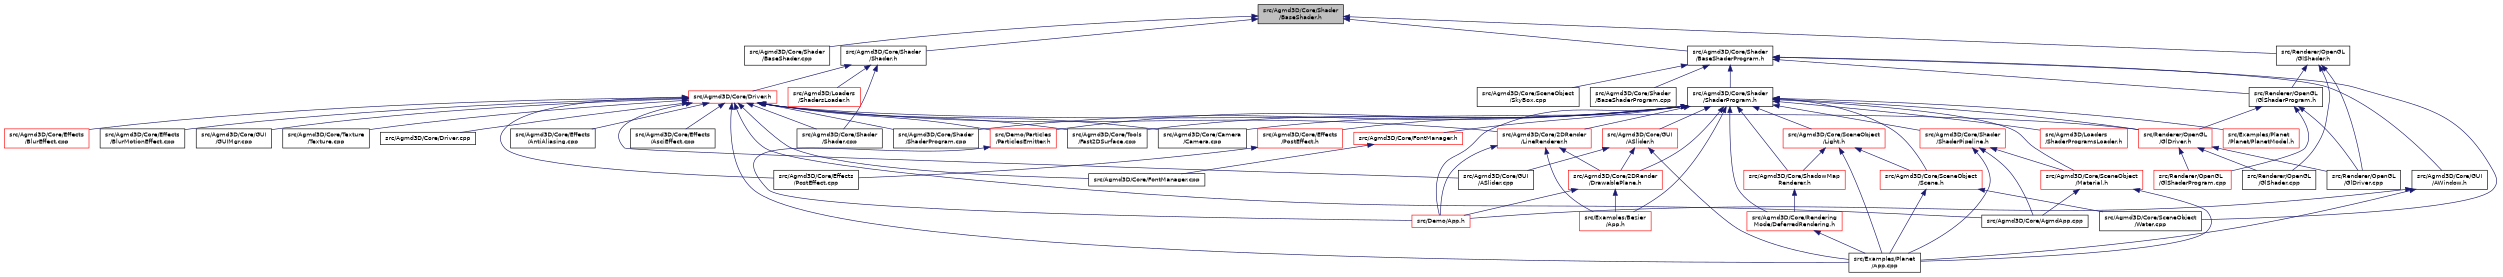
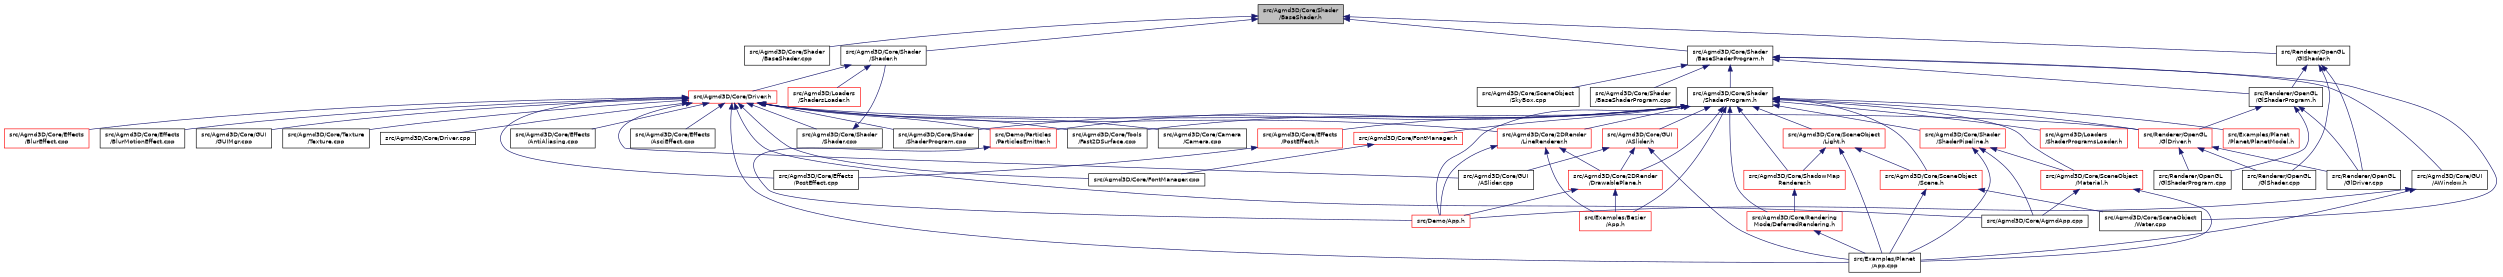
  digraph {
    node [color=black fillcolor=white fontname=Helvetica fontsize=10 shape=record style=filled]
    edge [color=midnightblue dir=back fontname=Helvetica fontsize=10 labelfontname=Helvetica labelfontsize=10 style=solid]
    n1 [fillcolor=grey75 fontcolor=black height=0.2 label="src/Agmd3D/Core/Shader\l/BaseShader.h" width=0.4]
    n2 [height=0.2 label="src/Agmd3D/Core/Shader\l/BaseShader.cpp" width=0.4]
    n3 [height=0.2 label="src/Agmd3D/Core/Shader\l/BaseShaderProgram.h" width=0.4]
    n4 [height=0.2 label="src/Agmd3D/Core/Shader\l/Shader.h" width=0.4]
    n5 [height=0.2 label="src/Renderer/OpenGL\l/GlShader.h" width=0.4]
    n6 [height=0.2 label="src/Agmd3D/Core/GUI\l/AWindow.h" width=0.4]
    n7 [height=0.2 label="src/Agmd3D/Core/SceneObject\l/SkyBox.cpp" width=0.4]
    n8 [height=0.2 label="src/Agmd3D/Core/SceneObject\l/Water.cpp" width=0.4]
    n9 [height=0.2 label="src/Agmd3D/Core/Shader\l/BaseShaderProgram.cpp" width=0.4]
    n10 [height=0.2 label="src/Agmd3D/Core/Shader\l/ShaderProgram.h" width=0.4]
    n11 [height=0.2 label="src/Renderer/OpenGL\l/GlShaderProgram.h" width=0.4]
    n12 [color=red height=0.2 label="src/Agmd3D/Core/Driver.h" width=0.4]
    n13 [height=0.2 label="src/Agmd3D/Core/Shader\l/Shader.cpp" width=0.4]
    n14 [color=red height=0.2 label="src/Agmd3D/Loaders\l/ShadersLoader.h" width=0.4]
    n15 [height=0.2 label="src/Renderer/OpenGL\l/GlDriver.cpp" width=0.4]
    n16 [height=0.2 label="src/Renderer/OpenGL\l/GlShader.cpp" width=0.4]
    n17 [color=red height=0.2 label="src/Demo/App.h" width=0.4]
    n18 [height=0.2 label="src/Examples/Planet\l/App.cpp" width=0.4]
    n19 [color=red height=0.2 label="src/Agmd3D/Core/2DRender\l/DrawablePlane.h" width=0.4]
    n20 [color=red height=0.2 label="src/Examples/Bezier\l/App.h" width=0.4]
    n21 [color=red height=0.2 label="src/Agmd3D/Core/2DRender\l/LineRenderer.h" width=0.4]
    n22 [height=0.2 label="src/Agmd3D/Core/Camera\l/Camera.cpp" width=0.4]
    n23 [color=red height=0.2 label="src/Agmd3D/Core/Effects\l/PostEffect.h" width=0.4]
    n24 [color=red height=0.2 label="src/Agmd3D/Core/FontManager.h" width=0.4]
    n25 [color=red height=0.2 label="src/Agmd3D/Core/GUI\l/ASlider.h" width=0.4]
    n26 [color=red height=0.2 label="src/Agmd3D/Core/Rendering\lMode/DeferredRendering.h" width=0.4]
    n27 [color=red height=0.2 label="src/Agmd3D/Core/SceneObject\l/Light.h" width=0.4]
    n28 [color=red height=0.2 label="src/Agmd3D/Core/SceneObject\l/Scene.h" width=0.4]
    n29 [color=red height=0.2 label="src/Agmd3D/Core/ShadowMap\lRenderer.h" width=0.4]
    n30 [color=red height=0.2 label="src/Agmd3D/Core/SceneObject\l/Material.h" width=0.4]
    n31 [color=red height=0.2 label="src/Agmd3D/Core/Shader\l/ShaderPipeline.h" width=0.4]
    n32 [height=0.2 label="src/Agmd3D/Core/Shader\l/ShaderProgram.cpp" width=0.4]
    n33 [height=0.2 label="src/Agmd3D/Core/Tools\l/Fast2DSurface.cpp" width=0.4]
    n34 [color=red height=0.2 label="src/Agmd3D/Loaders\l/ShaderProgramsLoader.h" width=0.4]
    n35 [color=red height=0.2 label="src/Demo/Particles\l/ParticlesEmitter.h" width=0.4]
    n36 [color=red height=0.2 label="src/Examples/Planet\l/Planet/PlanetModel.h" width=0.4]
    n37 [color=red height=0.2 label="src/Renderer/OpenGL\l/GlDriver.h" width=0.4]
-   n38 [color=red height=0.2 label="src/Renderer/OpenGL\l/GlShaderProgram.cpp" width=0.4]
+   n38 [height=0.2 label="src/Renderer/OpenGL\l/GlShaderProgram.cpp" width=0.4]
    n39 [height=0.2 label="src/Agmd3D/Core/Effects\l/PostEffect.cpp" width=0.4]
    n40 [height=0.2 label="src/Agmd3D/Core/FontManager.cpp" width=0.4]
    n41 [height=0.2 label="src/Agmd3D/Core/GUI\l/ASlider.cpp" width=0.4]
    n42 [height=0.2 label="src/Agmd3D/Core/AgmdApp.cpp" width=0.4]
    n43 [height=0.2 label="src/Agmd3D/Core/Texture\l/Texture.cpp" width=0.4]
    n44 [height=0.2 label="src/Agmd3D/Core/Driver.cpp" width=0.4]
    n45 [height=0.2 label="src/Agmd3D/Core/Effects\l/AntiAliasing.cpp" width=0.4]
    n46 [height=0.2 label="src/Agmd3D/Core/Effects\l/AsciEffect.cpp" width=0.4]
    n47 [color=red height=0.2 label="src/Agmd3D/Core/Effects\l/BlurEffect.cpp" width=0.4]
    n48 [height=0.2 label="src/Agmd3D/Core/Effects\l/BlurMotionEffect.cpp" width=0.4]
    n49 [height=0.2 label="src/Agmd3D/Core/GUI\l/GUIMgr.cpp" width=0.4]
    n1 -> n2
    n1 -> n3
    n1 -> n4
    n1 -> n5
    n3 -> n6
    n3 -> n7
    n3 -> n8
    n3 -> n9
    n3 -> n10
    n3 -> n11
    n4 -> n12
-   n4 -> n13
+   n13 -> n4
    n4 -> n14
    n5 -> n11
    n5 -> n15
    n5 -> n16
    n6 -> n17
    n6 -> n18
    n10 -> n17
    n10 -> n19
    n10 -> n20
    n10 -> n21
-   n10 -> n22
    n10 -> n23
    n10 -> n24
    n10 -> n25
    n10 -> n26
    n10 -> n27
    n10 -> n28
    n10 -> n29
    n10 -> n30
    n10 -> n31
    n10 -> n32
    n10 -> n33
    n10 -> n34
    n10 -> n35
    n10 -> n36
    n10 -> n37
    n11 -> n15
    n11 -> n37
    n11 -> n38
    n12 -> n13
    n12 -> n18
    n12 -> n21
    n12 -> n22
    n12 -> n32
    n12 -> n33
    n12 -> n35
    n12 -> n37
    n12 -> n39
    n12 -> n40
    n12 -> n41
    n12 -> n42
    n12 -> n43
    n12 -> n44
    n12 -> n45
    n12 -> n46
    n12 -> n47
    n12 -> n48
    n12 -> n49
    n19 -> n17
    n19 -> n20
    n21 -> n17
    n21 -> n19
    n21 -> n20
    n23 -> n39
    n24 -> n40
    n25 -> n18
    n25 -> n19
    n25 -> n41
    n26 -> n18
    n27 -> n18
    n27 -> n28
    n27 -> n29
    n28 -> n8
    n28 -> n18
    n29 -> n26
    n30 -> n18
    n30 -> n42
    n31 -> n18
    n31 -> n30
    n31 -> n42
    n35 -> n17
    n37 -> n15
    n37 -> n16
    n37 -> n38
  }
